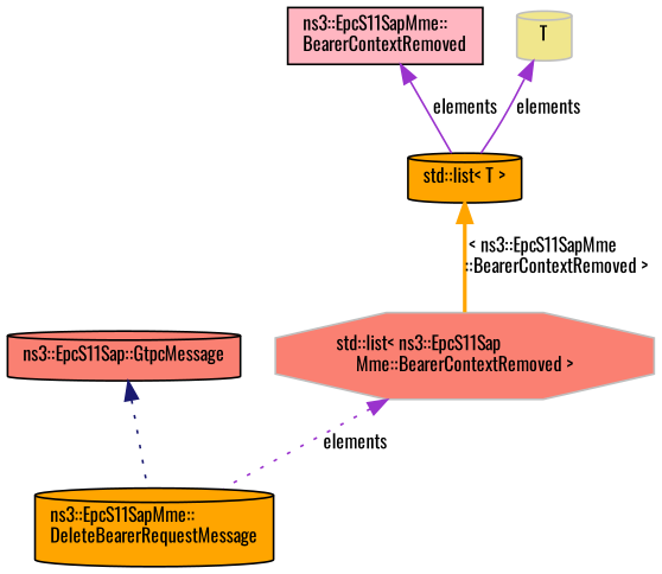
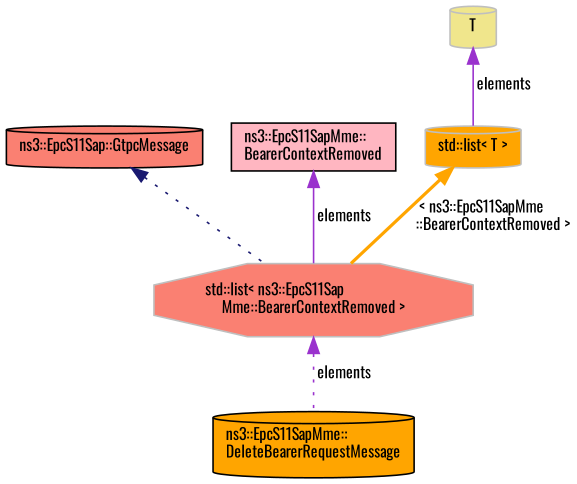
  digraph {
    fontname=Oswald
    node [color=black fillcolor=orange fontname=Oswald fontsize=10 shape=cylinder style=filled]
    edge [color=darkorchid3 dir=back fontname=Oswald fontsize=10 labelfontname=Helvetica labelfontsize=10 style=dotted]
    n1 [fontcolor=black height=0.2 label="ns3::EpcS11SapMme::\lDeleteBearerRequestMessage" width=0.4]
    n2 [fillcolor=salmon height=0.2 label="ns3::EpcS11Sap::GtpcMessage" width=0.4]
    n3 [color=grey75 fillcolor=salmon height=0.2 label="std::list\< ns3::EpcS11Sap\lMme::BearerContextRemoved \>" shape=octagon width=0.4]
    n4 [fillcolor=lightpink height=0.2 label="ns3::EpcS11SapMme::\lBearerContextRemoved" shape=box width=0.4]
-   n5 [height=0.2 label="std::list\< T \>" width=0.4]
+   n5 [color=grey75 height=0.2 label="std::list\< T \>" width=0.4]
    n6 [color=grey75 fillcolor=khaki height=0.2 label=T width=0.4]
-   n2 -> n1 [color=midnightblue]
+   n2 -> n3 [color=midnightblue]
    n3 -> n1 [label=" elements"]
-   n4 -> n5 [label=" elements" style=solid]
+   n4 -> n3 [label=" elements" style=solid]
    n5 -> n3 [color=orange label=" \< ns3::EpcS11SapMme\l::BearerContextRemoved \>" style=bold]
    n6 -> n5 [label=" elements" style=solid]
  }
